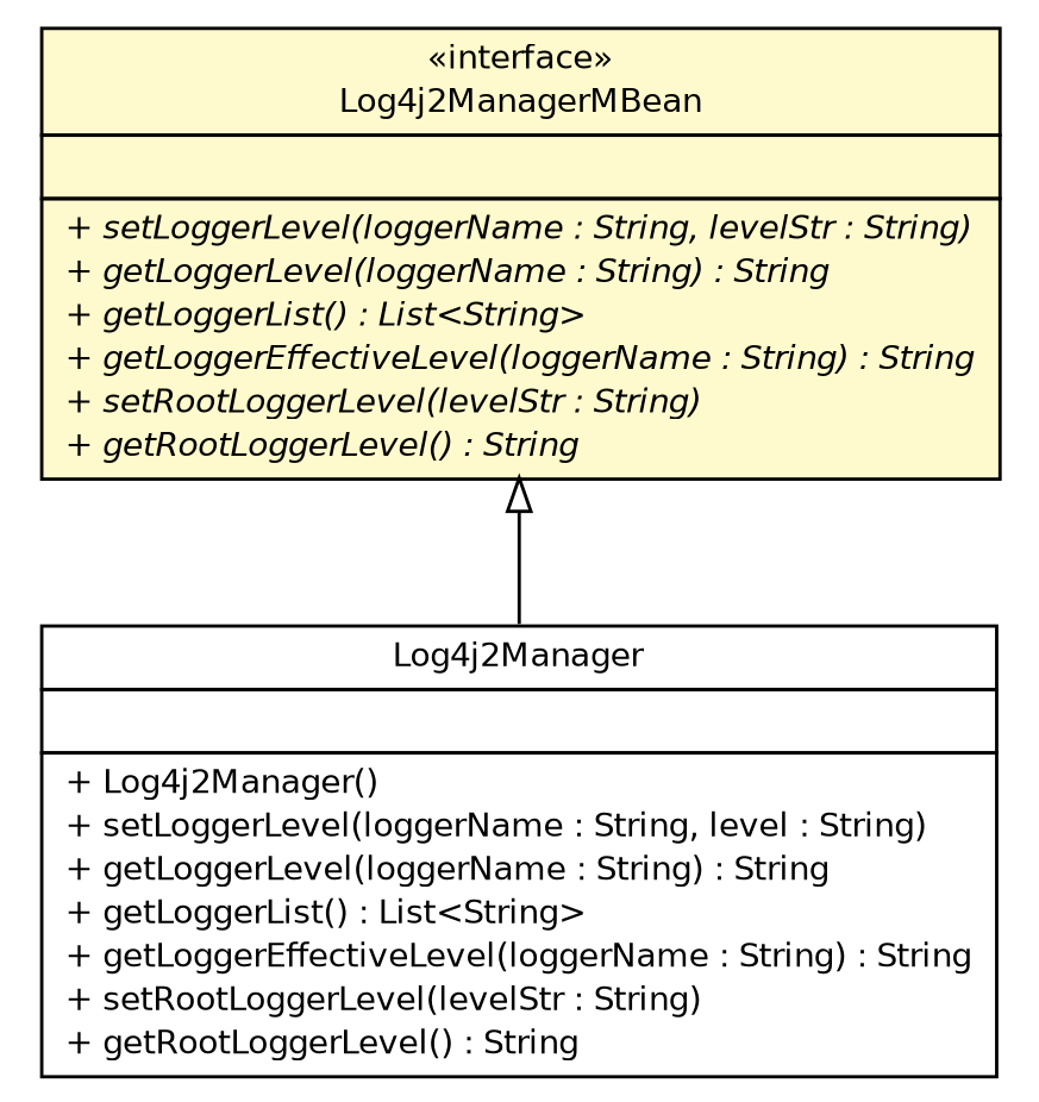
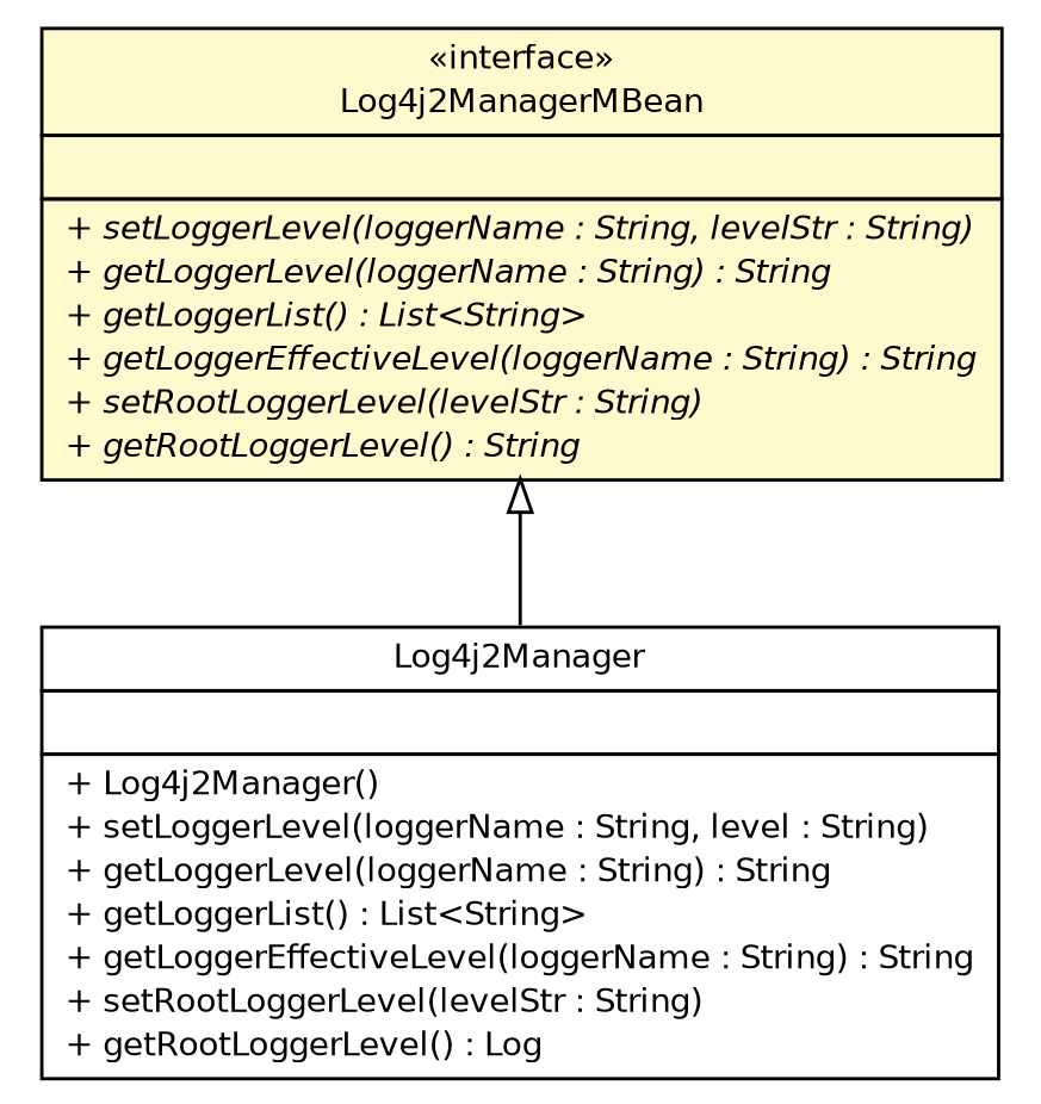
  digraph {
    nodesep=0.25
    ranksep=0.5
    node [fontcolor=black fontname=Helvetica fontsize=10.0 shape=plaintext]
-   n1 [label=<<table title="cn.home1.oss.lib.log4j2.jmx.Log4j2Manager" border="0" cellborder="1" cellspacing="0" cellpadding="2" port="p" href="./Log4j2Manager.html"> 		<tr><td><table border="0" cellspacing="0" cellpadding="1"> <tr><td align="center" balign="center"> Log4j2Manager </td></tr> 		</table></td></tr> 		<tr><td><table border="0" cellspacing="0" cellpadding="1"> <tr><td align="left" balign="left">  </td></tr> 		</table></td></tr> 		<tr><td><table border="0" cellspacing="0" cellpadding="1"> <tr><td align="left" balign="left"> + Log4j2Manager() </td></tr> <tr><td align="left" balign="left"> + setLoggerLevel(loggerName : String, level : String) </td></tr> <tr><td align="left" balign="left"> + getLoggerLevel(loggerName : String) : String </td></tr> <tr><td align="left" balign="left"> + getLoggerList() : List&lt;String&gt; </td></tr> <tr><td align="left" balign="left"> + getLoggerEffectiveLevel(loggerName : String) : String </td></tr> <tr><td align="left" balign="left"> + setRootLoggerLevel(levelStr : String) </td></tr> <tr><td align="left" balign="left"> + getRootLoggerLevel() : String </td></tr> 		</table></td></tr> 		</table>>]
+   n1 [label=<<table title="cn.home1.oss.lib.log4j2.jmx.Log4j2Manager" border="0" cellborder="1" cellspacing="0" cellpadding="2" port="p" href="./Log4j2Manager.html"> 		<tr><td><table border="0" cellspacing="0" cellpadding="1"> <tr><td align="center" balign="center"> Log4j2Manager </td></tr> 		</table></td></tr> 		<tr><td><table border="0" cellspacing="0" cellpadding="1"> <tr><td align="left" balign="left">  </td></tr> 		</table></td></tr> 		<tr><td><table border="0" cellspacing="0" cellpadding="1"> <tr><td align="left" balign="left"> + Log4j2Manager() </td></tr> <tr><td align="left" balign="left"> + setLoggerLevel(loggerName : String, level : String) </td></tr> <tr><td align="left" balign="left"> + getLoggerLevel(loggerName : String) : String </td></tr> <tr><td align="left" balign="left"> + getLoggerList() : List&lt;String&gt; </td></tr> <tr><td align="left" balign="left"> + getLoggerEffectiveLevel(loggerName : String) : String </td></tr> <tr><td align="left" balign="left"> + setRootLoggerLevel(levelStr : String) </td></tr> <tr><td align="left" balign="left"> + getRootLoggerLevel() : Log </td></tr> 		</table></td></tr> 		</table>>]
    n2 [label=<<table title="cn.home1.oss.lib.log4j2.jmx.Log4j2ManagerMBean" border="0" cellborder="1" cellspacing="0" cellpadding="2" port="p" bgcolor="lemonChiffon" href="./Log4j2ManagerMBean.html"> 		<tr><td><table border="0" cellspacing="0" cellpadding="1"> <tr><td align="center" balign="center"> &#171;interface&#187; </td></tr> <tr><td align="center" balign="center"> Log4j2ManagerMBean </td></tr> 		</table></td></tr> 		<tr><td><table border="0" cellspacing="0" cellpadding="1"> <tr><td align="left" balign="left">  </td></tr> 		</table></td></tr> 		<tr><td><table border="0" cellspacing="0" cellpadding="1"> <tr><td align="left" balign="left"><font face="Helvetica-Oblique" point-size="10.0"> + setLoggerLevel(loggerName : String, levelStr : String) </font></td></tr> <tr><td align="left" balign="left"><font face="Helvetica-Oblique" point-size="10.0"> + getLoggerLevel(loggerName : String) : String </font></td></tr> <tr><td align="left" balign="left"><font face="Helvetica-Oblique" point-size="10.0"> + getLoggerList() : List&lt;String&gt; </font></td></tr> <tr><td align="left" balign="left"><font face="Helvetica-Oblique" point-size="10.0"> + getLoggerEffectiveLevel(loggerName : String) : String </font></td></tr> <tr><td align="left" balign="left"><font face="Helvetica-Oblique" point-size="10.0"> + setRootLoggerLevel(levelStr : String) </font></td></tr> <tr><td align="left" balign="left"><font face="Helvetica-Oblique" point-size="10.0"> + getRootLoggerLevel() : String </font></td></tr> 		</table></td></tr> 		</table>>]
    n2 -> n1 [arrowtail=empty dir=back fontname=Helvetica fontsize=10 headport=p labelfontname=Helvetica labelfontsize=10 style=solid tailport=p color=black]
  }
